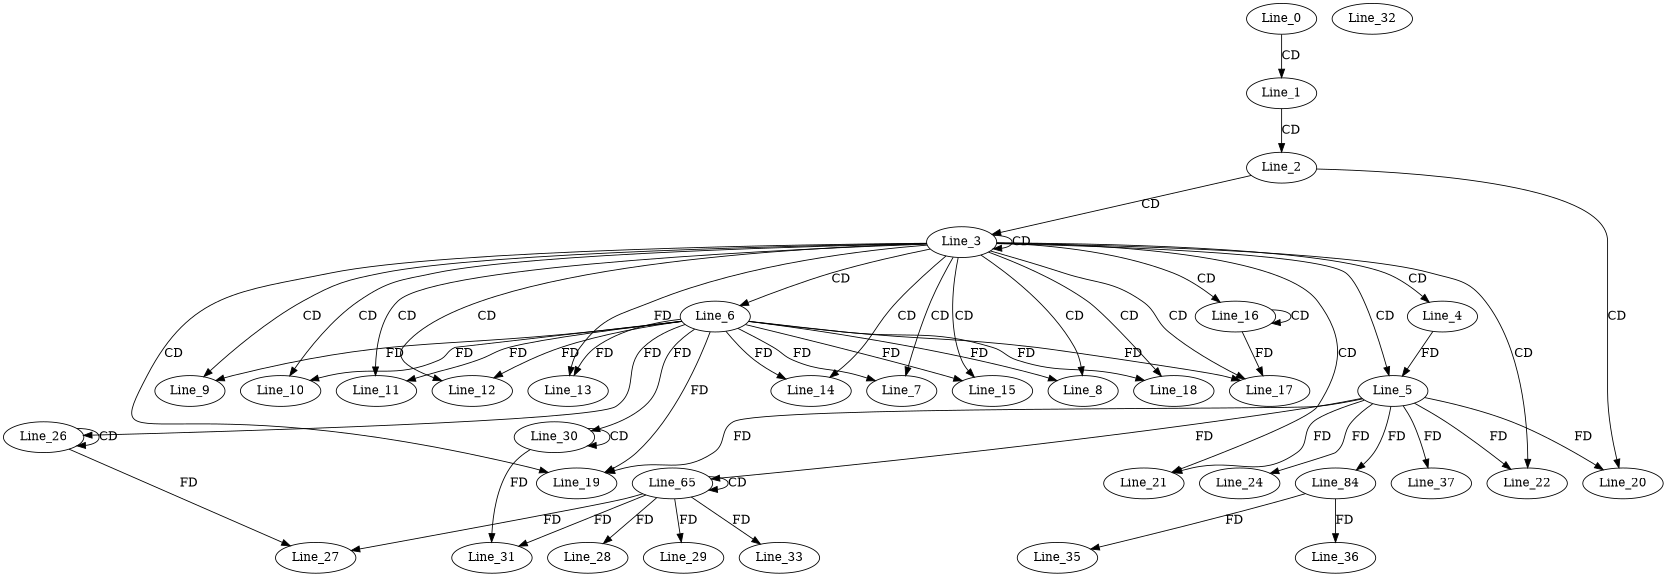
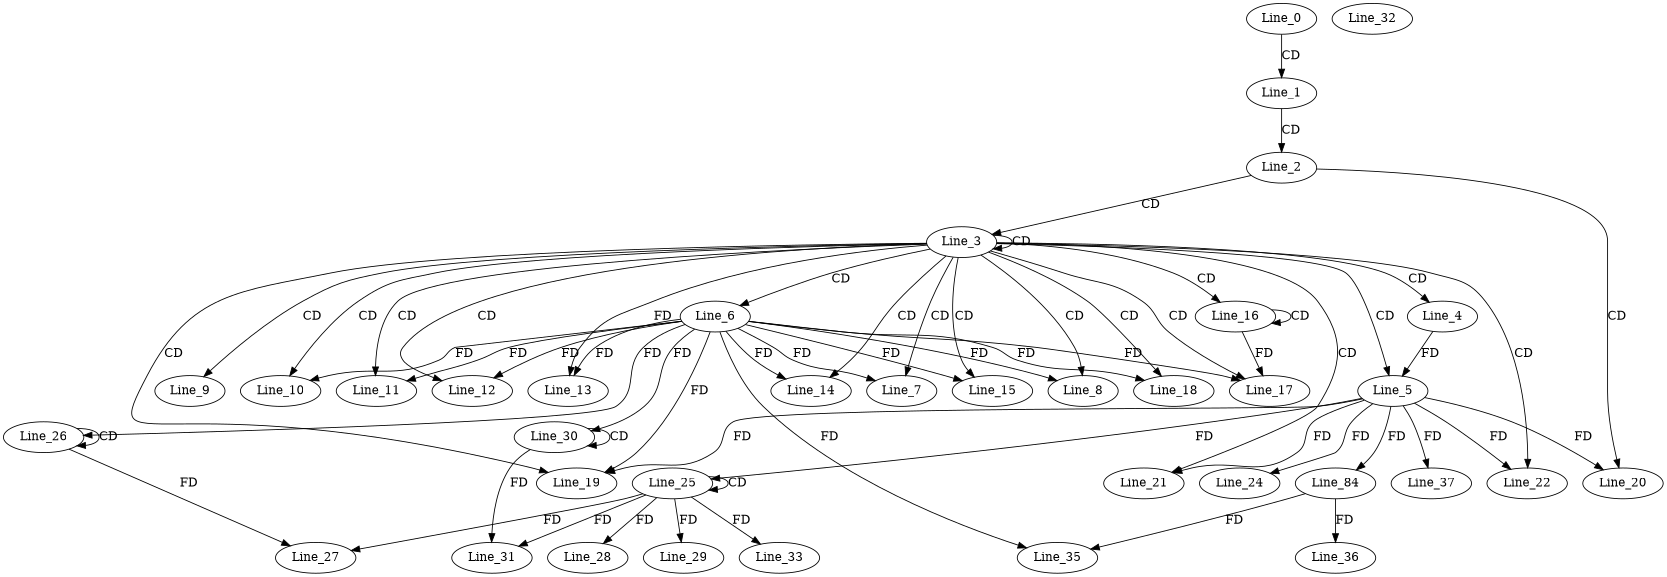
  digraph {
    Line_0
    Line_1
    Line_2
    Line_3
    Line_20
    Line_4
    Line_5
    Line_6
    Line_7
    Line_8
    Line_9
    Line_10
    Line_11
    Line_12
    Line_13
    Line_14
    Line_15
    Line_16
    Line_17
    Line_18
    Line_19
    Line_21
    Line_22
    Line_24
-   Line_25 [label=Line_65]
+   Line_25
    n26 [label=Line_84]
    Line_37
    Line_26
    Line_30
    Line_27
    Line_28
    Line_29
    Line_31
    Line_33
    Line_35
    Line_36
    Line_32
    Line_0 -> Line_1 [label=CD]
    Line_1 -> Line_2 [label=CD]
    Line_2 -> Line_3 [label=CD]
    Line_2 -> Line_20 [label=CD]
    Line_3 -> Line_3 [label=CD]
    Line_3 -> Line_4 [label=CD]
    Line_3 -> Line_5 [label=CD]
    Line_3 -> Line_6 [label=CD]
    Line_3 -> Line_7 [label=CD]
    Line_3 -> Line_8 [label=CD]
    Line_3 -> Line_9 [label=CD]
    Line_3 -> Line_10 [label=CD]
    Line_3 -> Line_11 [label=CD]
    Line_3 -> Line_12 [label=CD]
    Line_3 -> Line_13 [label=FD]
    Line_3 -> Line_14 [label=CD]
    Line_3 -> Line_15 [label=CD]
    Line_3 -> Line_16 [label=CD]
    Line_3 -> Line_17 [label=CD]
    Line_3 -> Line_18 [label=CD]
    Line_3 -> Line_19 [label=CD]
    Line_3 -> Line_21 [label=CD]
    Line_3 -> Line_22 [label=CD]
    Line_4 -> Line_5 [label=FD]
    Line_5 -> Line_20 [label=FD]
    Line_5 -> Line_19 [label=FD]
    Line_5 -> Line_21 [label=FD]
    Line_5 -> Line_22 [label=FD]
    Line_5 -> Line_24 [label=FD]
    Line_5 -> Line_25 [label=FD]
    Line_5 -> n26 [label=FD]
    Line_5 -> Line_37 [label=FD]
    Line_6 -> Line_7 [label=FD]
    Line_6 -> Line_8 [label=FD]
-   Line_6 -> Line_9 [label=FD]
+   Line_6 -> Line_35 [label=FD]
    Line_6 -> Line_10 [label=FD]
    Line_6 -> Line_11 [label=FD]
    Line_6 -> Line_12 [label=FD]
    Line_6 -> Line_13 [label=FD]
    Line_6 -> Line_14 [label=FD]
    Line_6 -> Line_15 [label=FD]
    Line_6 -> Line_17 [label=FD]
    Line_6 -> Line_18 [label=FD]
    Line_6 -> Line_19 [label=FD]
    Line_6 -> Line_26 [label=FD]
    Line_6 -> Line_30 [label=FD]
    Line_16 -> Line_16 [label=CD]
    Line_16 -> Line_17 [label=FD]
    Line_25 -> Line_25 [label=CD]
    Line_25 -> Line_27 [label=FD]
    Line_25 -> Line_28 [label=FD]
    Line_25 -> Line_29 [label=FD]
    Line_25 -> Line_31 [label=FD]
    Line_25 -> Line_33 [label=FD]
    n26 -> Line_35 [label=FD]
    n26 -> Line_36 [label=FD]
    Line_26 -> Line_26 [label=CD]
    Line_26 -> Line_27 [label=FD]
    Line_30 -> Line_30 [label=CD]
    Line_30 -> Line_31 [label=FD]
  }
